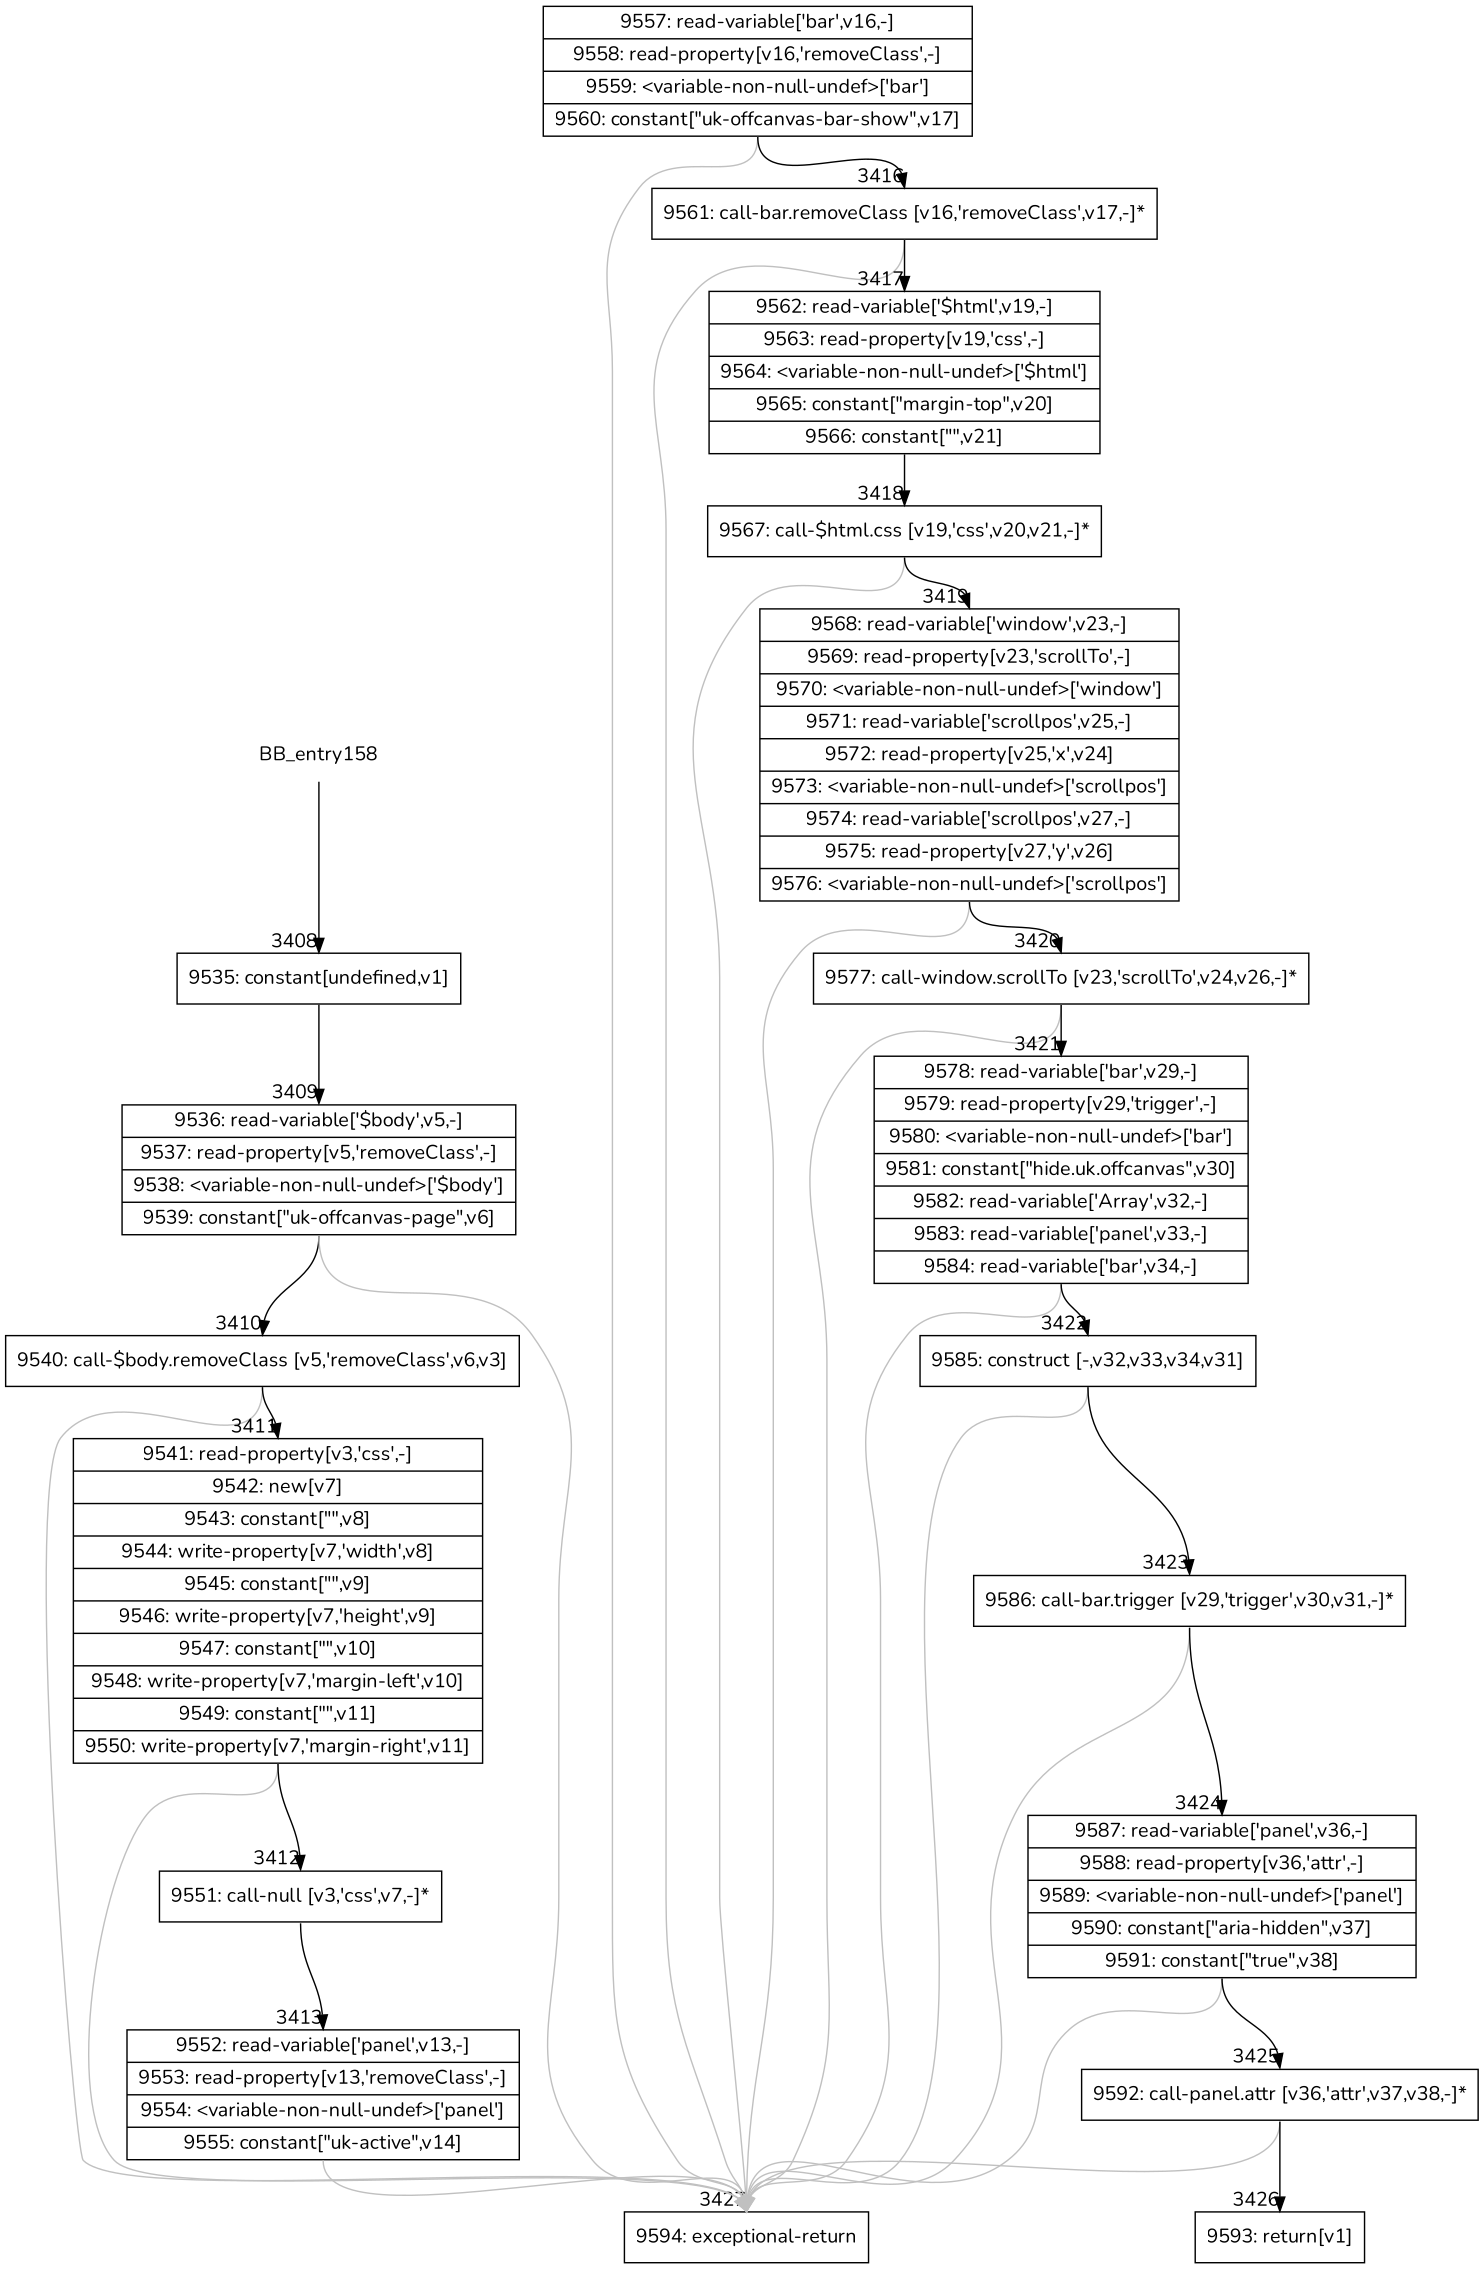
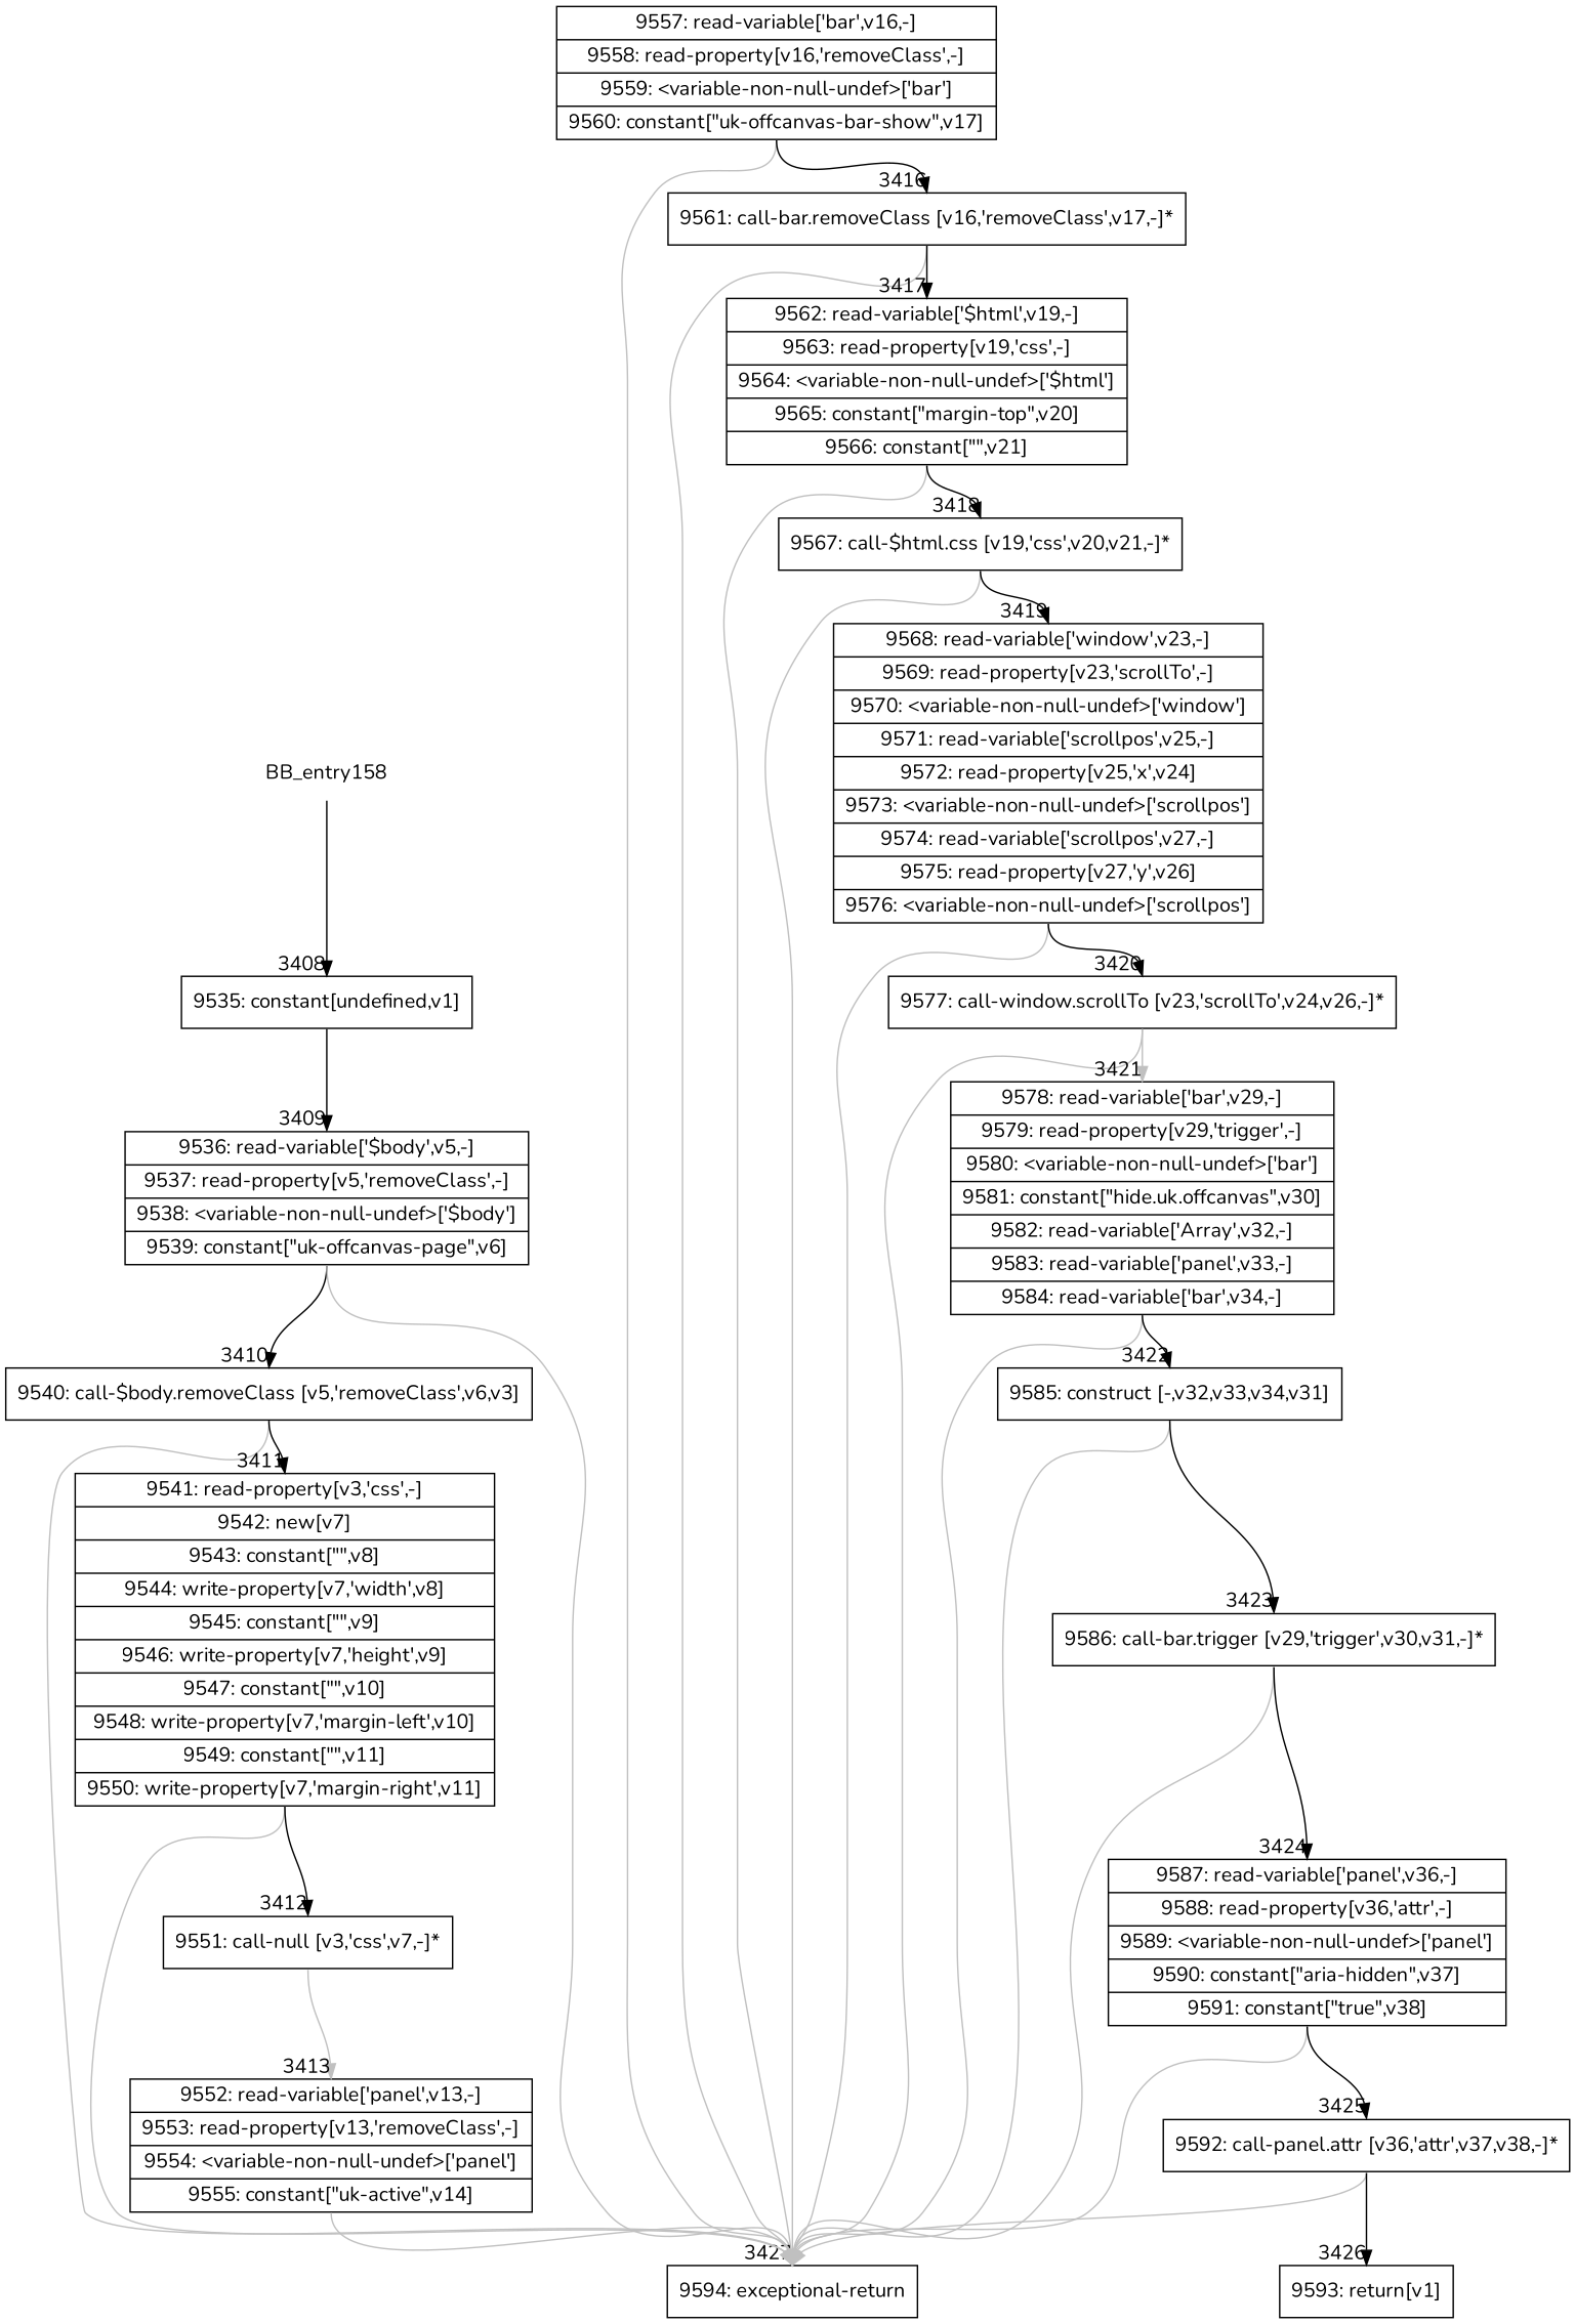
  digraph {
    fontname=Nunito
    rankdir=TD
    node [fontname=Nunito shape=record]
    edge [fontname=Nunito headport=n tailport=s]
    n1 [label=BB_entry158 shape=none]
    n2 [label="{9535: constant[undefined,v1]}"]
    n3 [label="{9536: read-variable['$body',v5,-]|9537: read-property[v5,'removeClass',-]|9538: \<variable-non-null-undef\>['$body']|9539: constant[\"uk-offcanvas-page\",v6]}"]
    n4 [label="{9540: call-$body.removeClass [v5,'removeClass',v6,v3]}"]
    n5 [label="{9594: exceptional-return}"]
    n6 [label="{9541: read-property[v3,'css',-]|9542: new[v7]|9543: constant[\"\",v8]|9544: write-property[v7,'width',v8]|9545: constant[\"\",v9]|9546: write-property[v7,'height',v9]|9547: constant[\"\",v10]|9548: write-property[v7,'margin-left',v10]|9549: constant[\"\",v11]|9550: write-property[v7,'margin-right',v11]}"]
    n7 [label="{9551: call-null [v3,'css',v7,-]*}"]
    n8 [label="{9552: read-variable['panel',v13,-]|9553: read-property[v13,'removeClass',-]|9554: \<variable-non-null-undef\>['panel']|9555: constant[\"uk-active\",v14]}"]
    n9 [label="{9557: read-variable['bar',v16,-]|9558: read-property[v16,'removeClass',-]|9559: \<variable-non-null-undef\>['bar']|9560: constant[\"uk-offcanvas-bar-show\",v17]}"]
    n10 [label="{9561: call-bar.removeClass [v16,'removeClass',v17,-]*}"]
    n11 [label="{9562: read-variable['$html',v19,-]|9563: read-property[v19,'css',-]|9564: \<variable-non-null-undef\>['$html']|9565: constant[\"margin-top\",v20]|9566: constant[\"\",v21]}"]
    n12 [label="{9567: call-$html.css [v19,'css',v20,v21,-]*}"]
    n13 [label="{9568: read-variable['window',v23,-]|9569: read-property[v23,'scrollTo',-]|9570: \<variable-non-null-undef\>['window']|9571: read-variable['scrollpos',v25,-]|9572: read-property[v25,'x',v24]|9573: \<variable-non-null-undef\>['scrollpos']|9574: read-variable['scrollpos',v27,-]|9575: read-property[v27,'y',v26]|9576: \<variable-non-null-undef\>['scrollpos']}"]
    n14 [label="{9577: call-window.scrollTo [v23,'scrollTo',v24,v26,-]*}"]
    n15 [label="{9578: read-variable['bar',v29,-]|9579: read-property[v29,'trigger',-]|9580: \<variable-non-null-undef\>['bar']|9581: constant[\"hide.uk.offcanvas\",v30]|9582: read-variable['Array',v32,-]|9583: read-variable['panel',v33,-]|9584: read-variable['bar',v34,-]}"]
    n16 [label="{9585: construct [-,v32,v33,v34,v31]}"]
    n17 [label="{9586: call-bar.trigger [v29,'trigger',v30,v31,-]*}"]
    n18 [label="{9587: read-variable['panel',v36,-]|9588: read-property[v36,'attr',-]|9589: \<variable-non-null-undef\>['panel']|9590: constant[\"aria-hidden\",v37]|9591: constant[\"true\",v38]}"]
    n19 [label="{9592: call-panel.attr [v36,'attr',v37,v38,-]*}"]
    n20 [label="{9593: return[v1]}"]
    n1 -> n2 [headlabel="    3408"]
    n2 -> n3 [headlabel="      3409"]
    n3 -> n4 [headlabel="      3410"]
    n3 -> n5 [color=gray headlabel="      3427"]
    n4 -> n5 [color=gray]
    n4 -> n6 [headlabel="      3411"]
    n6 -> n5 [color=gray]
    n6 -> n7 [headlabel="      3412"]
-   n7 -> n8 [headlabel="      3413"]
+   n7 -> n8 [headlabel="      3413" color=gray]
    n8 -> n5 [color=gray]
    n9 -> n5 [color=gray]
    n9 -> n10 [headlabel="      3416"]
    n10 -> n5 [color=gray]
    n10 -> n11 [headlabel="      3417"]
+   n11 -> n5 [color=gray]
    n11 -> n12 [headlabel="      3418"]
    n12 -> n5 [color=gray]
    n12 -> n13 [headlabel="      3419"]
    n13 -> n5 [color=gray]
    n13 -> n14 [headlabel="      3420"]
    n14 -> n5 [color=gray]
-   n14 -> n15 [headlabel="      3421"]
+   n14 -> n15 [headlabel="      3421" color=gray]
    n15 -> n5 [color=gray]
    n15 -> n16 [headlabel="      3422"]
    n16 -> n5 [color=gray]
    n16 -> n17 [headlabel="      3423"]
    n17 -> n5 [color=gray]
    n17 -> n18 [headlabel="      3424"]
    n18 -> n5 [color=gray]
    n18 -> n19 [headlabel="      3425"]
    n19 -> n5 [color=gray]
    n19 -> n20 [headlabel="      3426"]
  }
